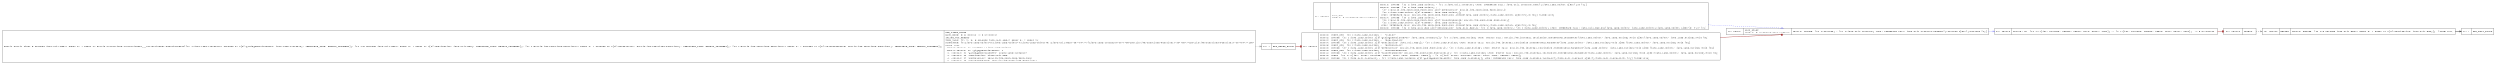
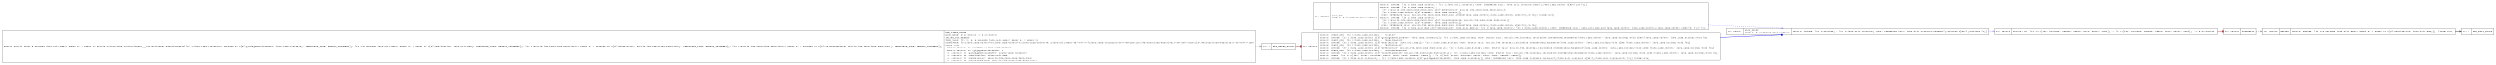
  digraph {
    fontname="Courier Prime"
    rankdir=LR
    node [fontname="Courier Prime" shape=record]
    edge [arrowhead=onormal color=blue fontname="Courier Prime" style=bold]
    n1 [label="{16\:\ ?|MTH_ENTER_BLOCK\l}"]
    n2 [label="{18\:\ 0x0000|0x0000: CONST_STR  (r0 I:java.lang.String) =  \"\<this\>\" \l0x0002: INVOKE  (r5 I:java.lang.Object A[D('$this$associateByTo' java.lang.Iterable)]), (r0 I:java.lang.String) type: STATIC call: kotlin.jvm.internal.Intrinsics.checkNotNullParameter(java.lang.Object, java.lang.String):void A[MD:(java.lang.Object, java.lang.String):void (m)]\l0x0005: CONST_STR  (r0 I:java.lang.String) =  \"destination\" \l0x0007: INVOKE  (r6 I:java.lang.Object A[D('destination' java.util.Map)]), (r0 I:java.lang.String) type: STATIC call: kotlin.jvm.internal.Intrinsics.checkNotNullParameter(java.lang.Object, java.lang.String):void A[MD:(java.lang.Object, java.lang.String):void (m)]\l0x000a: CONST_STR  (r0 I:java.lang.String) =  \"keySelector\" \l0x000c: INVOKE  (r7 I:java.lang.Object A[D('keySelector' kotlin.jvm.functions.Function1)]), (r0 I:java.lang.String) type: STATIC call: kotlin.jvm.internal.Intrinsics.checkNotNullParameter(java.lang.Object, java.lang.String):void A[MD:(java.lang.Object, java.lang.String):void (m)]\l0x000f: CONST_STR  (r0 I:java.lang.String) =  \"valueTransform\" \l0x0011: INVOKE  (r8 I:java.lang.Object A[D('valueTransform' kotlin.jvm.functions.Function1)]), (r0 I:java.lang.String) type: STATIC call: kotlin.jvm.internal.Intrinsics.checkNotNullParameter(java.lang.Object, java.lang.String):void A[MD:(java.lang.Object, java.lang.String):void (m)]\l0x0014: CONST  (r0 I:??[int, float, boolean, short, byte, char, OBJECT, ARRAY]) = (0 ??[int, float, boolean, short, byte, char, OBJECT, ARRAY]) \l0x0015: INVOKE  (r1 I:java.util.Iterator) = (r5 I:java.lang.Iterable A[D('$this$associateByTo' java.lang.Iterable)]) type: INTERFACE call: java.lang.Iterable.iterator():java.util.Iterator A[MD:():java.util.Iterator\<T\> (c)] (LINE:1238)\l}"]
    n3 [label="{19\:\ 0x0019|LOOP_START\lLOOP:0: B:19:0x0019\-\>B:21:0x001f\l|0x0019: INVOKE  (r2 I:boolean) = (r1 I:java.util.Iterator) type: INTERFACE call: java.util.Iterator.hasNext():boolean A[MD:():boolean (c)]\l}"]
    n4 [label="{20\:\ 0x001d|0x001d: IF  (r2 I:??[int, boolean, OBJECT, ARRAY, byte, short, char]) == (0 ??[int, boolean, OBJECT, ARRAY, byte, short, char])  \-\> B:23:0x002f \l}"]
-   n5 [label="{23\:\ 0x002f|OBJECT\l}"]
+   n5 [label="{23\:\ 0x002f|SYNTHETIC\l}"]
    n6 [label="{21\:\ 0x001f|LOOP_END\lLOOP:0: B:19:0x0019\-\>B:21:0x001f\l|0x001f: INVOKE  (r2 I:java.lang.Object) = (r1 I:java.util.Iterator) type: INTERFACE call: java.util.Iterator.next():java.lang.Object A[MD:():E (c)]\l0x0023: INVOKE  (r3 I:java.lang.Object) = \l  (r7 I:kotlin.jvm.functions.Function1 A[D('keySelector' kotlin.jvm.functions.Function1)])\l  (r2 I:java.lang.Object A[D('element' java.lang.Object)])\l type: INTERFACE call: kotlin.jvm.functions.Function1.invoke(java.lang.Object):java.lang.Object A[MD:(P1):R (m)] (LINE:1239)\l0x0027: INVOKE  (r4 I:java.lang.Object) = \l  (r8 I:kotlin.jvm.functions.Function1 A[D('valueTransform' kotlin.jvm.functions.Function1)])\l  (r2 I:java.lang.Object A[D('element' java.lang.Object)])\l type: INTERFACE call: kotlin.jvm.functions.Function1.invoke(java.lang.Object):java.lang.Object A[MD:(P1):R (m)]\l0x002b: INVOKE  (r6 I:java.util.Map A[D('destination' java.util.Map)]), (r3 I:java.lang.Object), (r4 I:java.lang.Object) type: INTERFACE call: java.util.Map.put(java.lang.Object, java.lang.Object):java.lang.Object A[MD:(K, V):V (c)]\l}"]
    n7 [label="{22\:\ 0x002f|RETURN\l|0x002f: RETURN  (r6 I:M extends java.util.Map\<? super K, ? super V\> A[D('destination' java.util.Map)])  (LINE:1241)\l}"]
    n8 [label="{17\:\ ?|MTH_EXIT_BLOCK\l}"]
    n9 [label="{public static final M extends java.util.Map\<? super K, ? super V\> kotlin.collections.CollectionsKt___CollectionsKt.associateByTo((r5 I:java.lang.Iterable\<? extends T\> A[D('$this$associateByTo' java.lang.Iterable), IMMUTABLE_TYPE, METHOD_ARGUMENT]), (r6 I:M extends java.util.Map\<? super K, ? super V\> A[D('destination' java.util.Map), IMMUTABLE_TYPE, METHOD_ARGUMENT]), (r7 I:kotlin.jvm.functions.Function1\<? super T, ? extends K\> A[D('keySelector' kotlin.jvm.functions.Function1), IMMUTABLE_TYPE, METHOD_ARGUMENT]), (r8 I:kotlin.jvm.functions.Function1\<? super T, ? extends V\> A[D('valueTransform' kotlin.jvm.functions.Function1), IMMUTABLE_TYPE, METHOD_ARGUMENT]))  | USE_LINES_HINTS\lBACK_EDGE: B:21:0x001f \-\> B:19:0x0019\lINLINE_NOT_NEEDED\lTYPE_VARS: [T, V, K, M extends java.util.Map\<? super K, ? super V\>]\lSIGNATURE: \<T:Ljava\/lang\/Object;K:Ljava\/lang\/Object;V:Ljava\/lang\/Object;M::Ljava\/util\/Map\<\-TK;\-TV;\>;\>(Ljava\/lang\/Iterable\<+TT;\>;TM;Lkotlin\/jvm\/functions\/Function1\<\-TT;+TK;\>;Lkotlin\/jvm\/functions\/Function1\<\-TT;+TV;\>;)TM;\lDebug Info:\l  0x0023\-0x002f: r2 'element' Ljava\/lang\/Object;\l  0x0015\-0x002f: r0 '$i$f$associateByTo' I\l  \-1 \-0x002f: r5 '$this$associateByTo' Ljava\/lang\/Iterable;\l  \-1 \-0x002f: r6 'destination' Ljava\/util\/Map;\l  \-1 \-0x002f: r7 'keySelector' Lkotlin\/jvm\/functions\/Function1;\l  \-1 \-0x002f: r8 'valueTransform' Lkotlin\/jvm\/functions\/Function1;\l}"]
    n1 -> n2 [arrowhead=box color=brown]
-   n2 -> n3 [arrowhead=box color=brown]
+   n2 -> n3 [arrowhead=box]
    n3 -> n4 [style=dashed]
    n4 -> n5 [arrowhead=box color=brown]
    n5 -> n7 [color=black style=dashed]
    n6 -> n3 [style=dashed]
    n7 -> n8 [color=black]
    n9 -> n1 [color=black style=dashed]
  }
